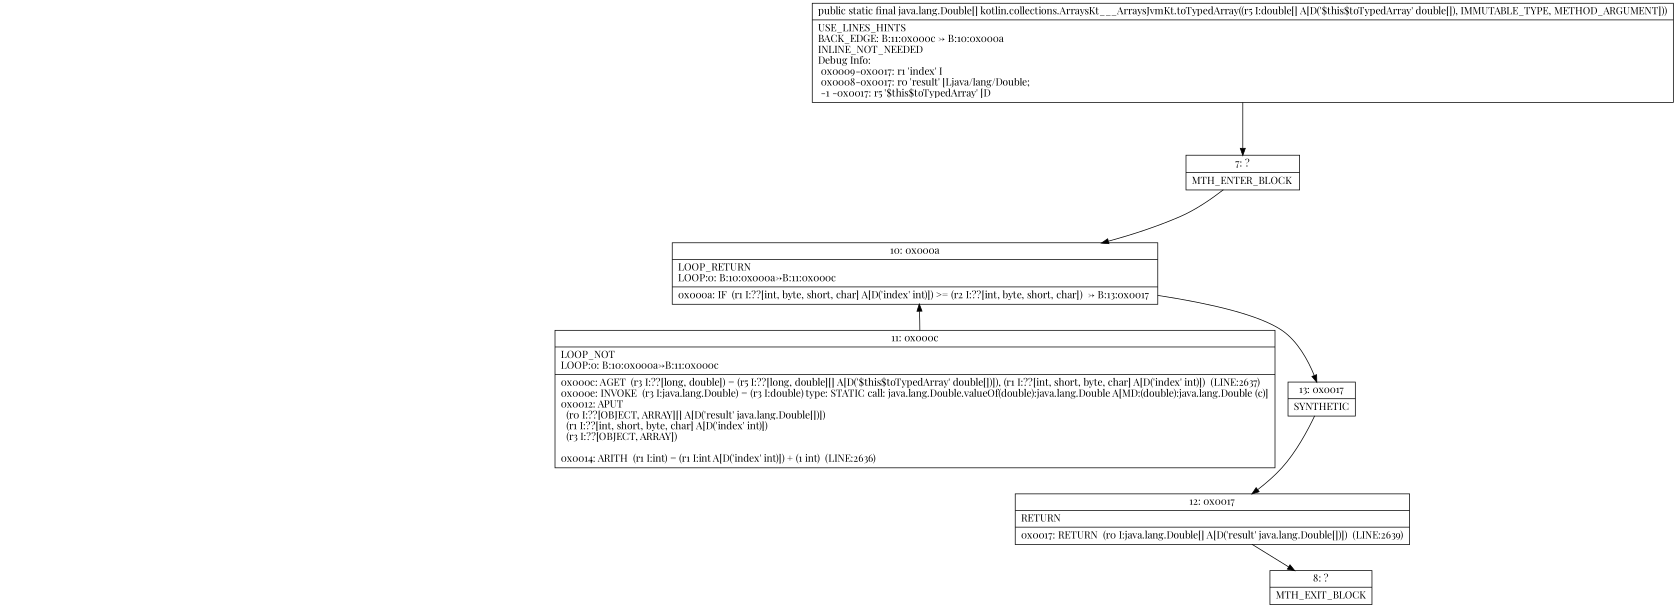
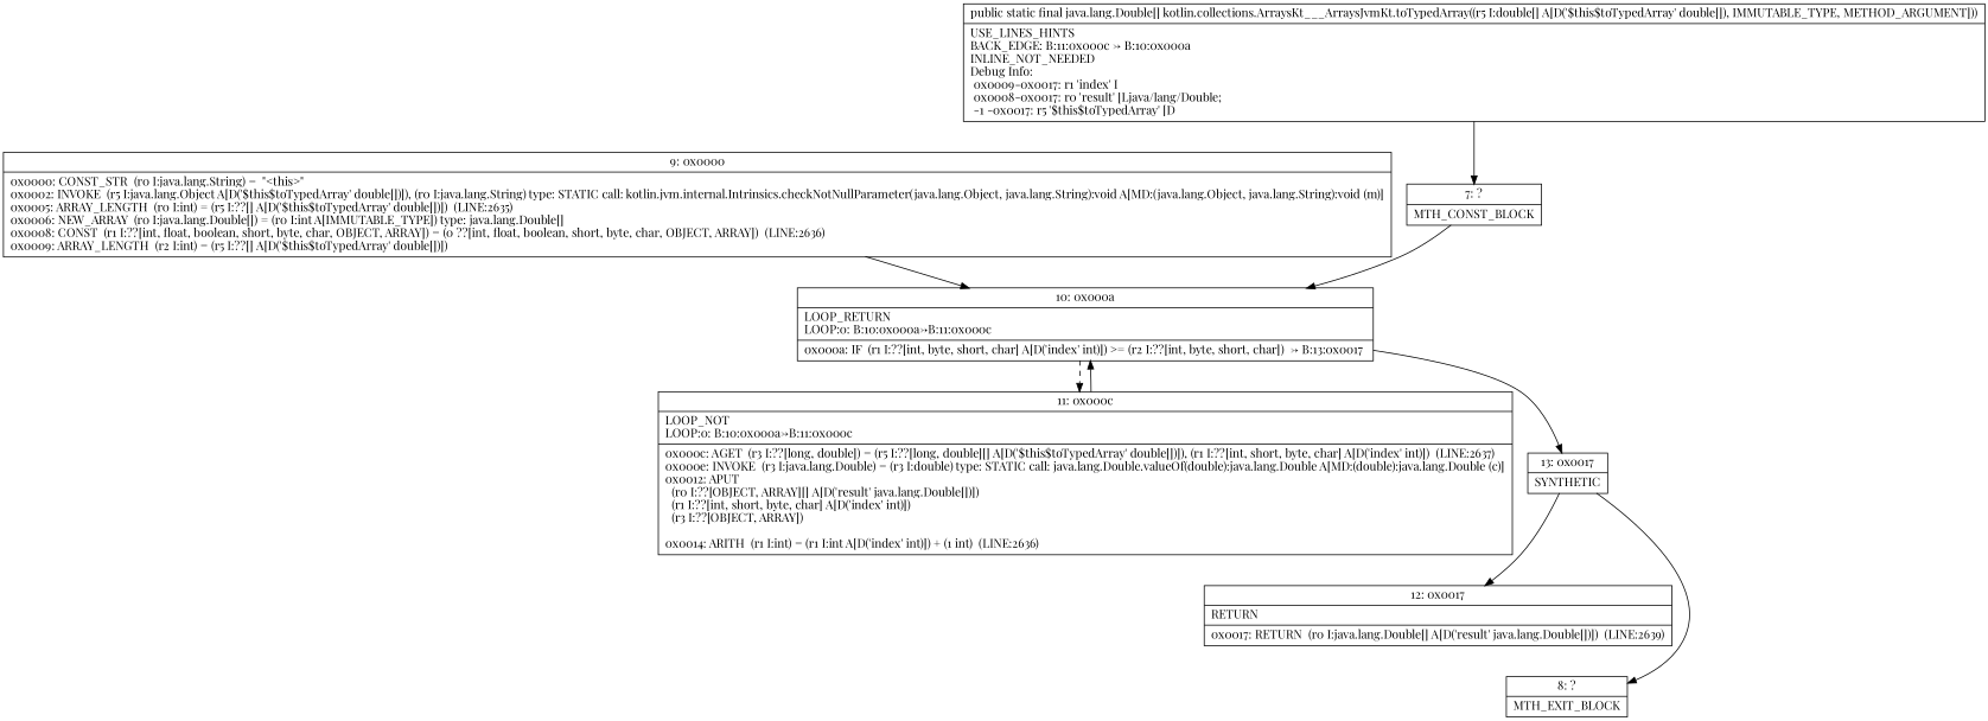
  digraph {
    fontname="Playfair Display"
    node [fontname="Playfair Display" shape=record]
    edge [fontname="Playfair Display"]
-   n1 [label="{7\:\ ?|MTH_ENTER_BLOCK\l}"]
+   n1 [label="{7\:\ ?|MTH_CONST_BLOCK\l}"]
    n2 [label="{10\:\ 0x000a|LOOP_RETURN\lLOOP:0: B:10:0x000a\-\>B:11:0x000c\l|0x000a: IF  (r1 I:??[int, byte, short, char] A[D('index' int)]) \>= (r2 I:??[int, byte, short, char])  \-\> B:13:0x0017 \l}"]
+   n3 [label="{9\:\ 0x0000|0x0000: CONST_STR  (r0 I:java.lang.String) =  \"\<this\>\" \l0x0002: INVOKE  (r5 I:java.lang.Object A[D('$this$toTypedArray' double[])]), (r0 I:java.lang.String) type: STATIC call: kotlin.jvm.internal.Intrinsics.checkNotNullParameter(java.lang.Object, java.lang.String):void A[MD:(java.lang.Object, java.lang.String):void (m)]\l0x0005: ARRAY_LENGTH  (r0 I:int) = (r5 I:??[] A[D('$this$toTypedArray' double[])])  (LINE:2635)\l0x0006: NEW_ARRAY  (r0 I:java.lang.Double[]) = (r0 I:int A[IMMUTABLE_TYPE]) type: java.lang.Double[] \l0x0008: CONST  (r1 I:??[int, float, boolean, short, byte, char, OBJECT, ARRAY]) = (0 ??[int, float, boolean, short, byte, char, OBJECT, ARRAY])  (LINE:2636)\l0x0009: ARRAY_LENGTH  (r2 I:int) = (r5 I:??[] A[D('$this$toTypedArray' double[])]) \l}"]
    n4 [label="{11\:\ 0x000c|LOOP_NOT\lLOOP:0: B:10:0x000a\-\>B:11:0x000c\l|0x000c: AGET  (r3 I:??[long, double]) = (r5 I:??[long, double][] A[D('$this$toTypedArray' double[])]), (r1 I:??[int, short, byte, char] A[D('index' int)])  (LINE:2637)\l0x000e: INVOKE  (r3 I:java.lang.Double) = (r3 I:double) type: STATIC call: java.lang.Double.valueOf(double):java.lang.Double A[MD:(double):java.lang.Double (c)]\l0x0012: APUT  \l  (r0 I:??[OBJECT, ARRAY][] A[D('result' java.lang.Double[])])\l  (r1 I:??[int, short, byte, char] A[D('index' int)])\l  (r3 I:??[OBJECT, ARRAY])\l \l0x0014: ARITH  (r1 I:int) = (r1 I:int A[D('index' int)]) + (1 int)  (LINE:2636)\l}"]
    n5 [label="{13\:\ 0x0017|SYNTHETIC\l}"]
    n6 [label="{12\:\ 0x0017|RETURN\l|0x0017: RETURN  (r0 I:java.lang.Double[] A[D('result' java.lang.Double[])])  (LINE:2639)\l}"]
    n7 [label="{8\:\ ?|MTH_EXIT_BLOCK\l}"]
    n8 [label="{public static final java.lang.Double[] kotlin.collections.ArraysKt___ArraysJvmKt.toTypedArray((r5 I:double[] A[D('$this$toTypedArray' double[]), IMMUTABLE_TYPE, METHOD_ARGUMENT]))  | USE_LINES_HINTS\lBACK_EDGE: B:11:0x000c \-\> B:10:0x000a\lINLINE_NOT_NEEDED\lDebug Info:\l  0x0009\-0x0017: r1 'index' I\l  0x0008\-0x0017: r0 'result' [Ljava\/lang\/Double;\l  \-1 \-0x0017: r5 '$this$toTypedArray' [D\l}"]
    n1 -> n2
+   n2 -> n4 [style=dashed]
    n2 -> n5
+   n3 -> n2
    n4 -> n2
    n5 -> n6
-   n6 -> n7
+   n5 -> n7
    n8 -> n1
  }
